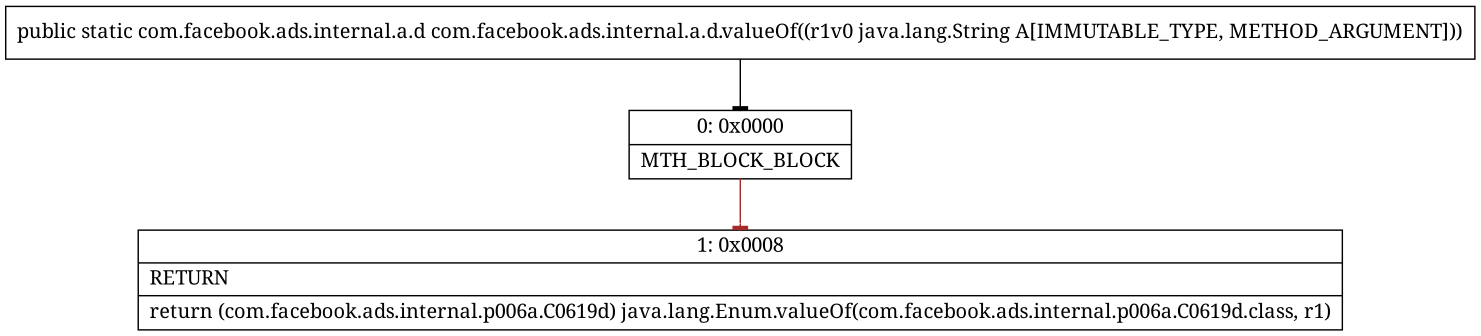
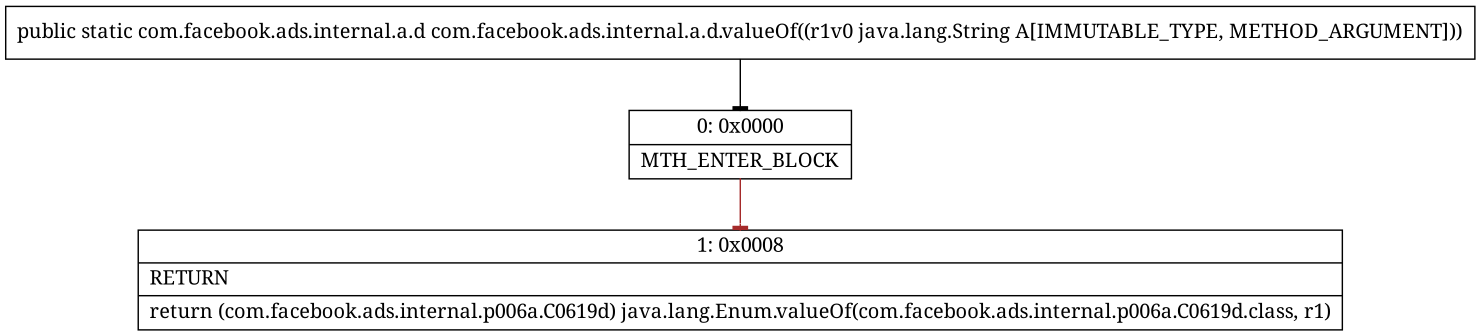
  digraph {
    fontname="Noto Serif"
    node [shape=record fontname="Noto Serif"]
    edge [arrowhead=tee fontname="Noto Serif"]
-   n1 [label="{0\:\ 0x0000|MTH_BLOCK_BLOCK\l}"]
+   n1 [label="{0\:\ 0x0000|MTH_ENTER_BLOCK\l}"]
    n2 [label="{1\:\ 0x0008|RETURN\l|return (com.facebook.ads.internal.p006a.C0619d) java.lang.Enum.valueOf(com.facebook.ads.internal.p006a.C0619d.class, r1)\l}"]
    n3 [label="{public static com.facebook.ads.internal.a.d com.facebook.ads.internal.a.d.valueOf((r1v0 java.lang.String A[IMMUTABLE_TYPE, METHOD_ARGUMENT])) }"]
    n1 -> n2 [color=brown]
    n3 -> n1 [color=black]
  }
